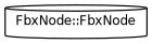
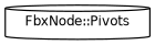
  digraph {
    rankdir=LR
-   n1 [color=black fillcolor=white fontname=Helvetica fontsize=10 height=0.2 label="FbxNode::FbxNode" shape=cylinder style=filled width=0.4]
+   n1 [color=black fillcolor=white fontname=Helvetica fontsize=10 height=0.2 label="FbxNode::Pivots" shape=cylinder style=filled width=0.4]
  }
